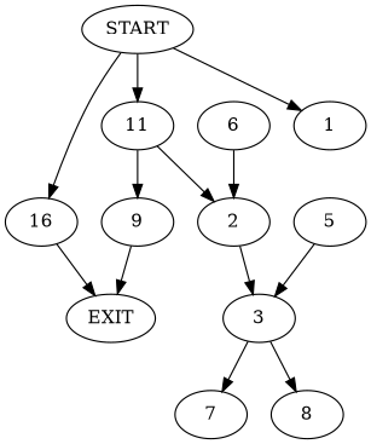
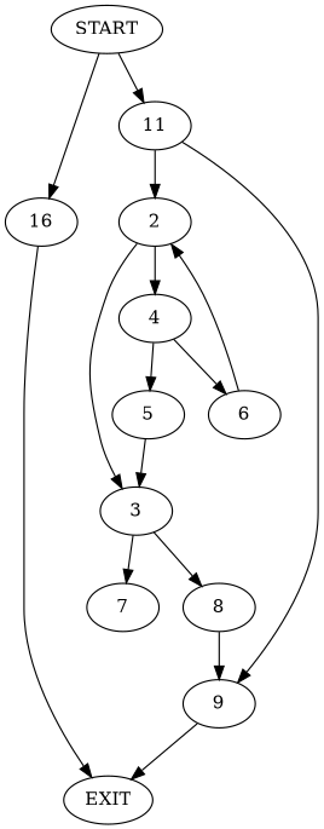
  digraph {
    n1 [label=START]
-   1
    n3 [label=16]
    11
    n5 [label=EXIT]
    2
    9
    3
+   4
    7
    8
    5
    6
-   n1 -> 1
    n1 -> n3
    n1 -> 11
    n3 -> n5
    11 -> 2
    11 -> 9
    2 -> 3
+   2 -> 4
    9 -> n5
    3 -> 7
    3 -> 8
+   4 -> 5
+   4 -> 6
+   8 -> 9
    5 -> 3
    6 -> 2
  }
